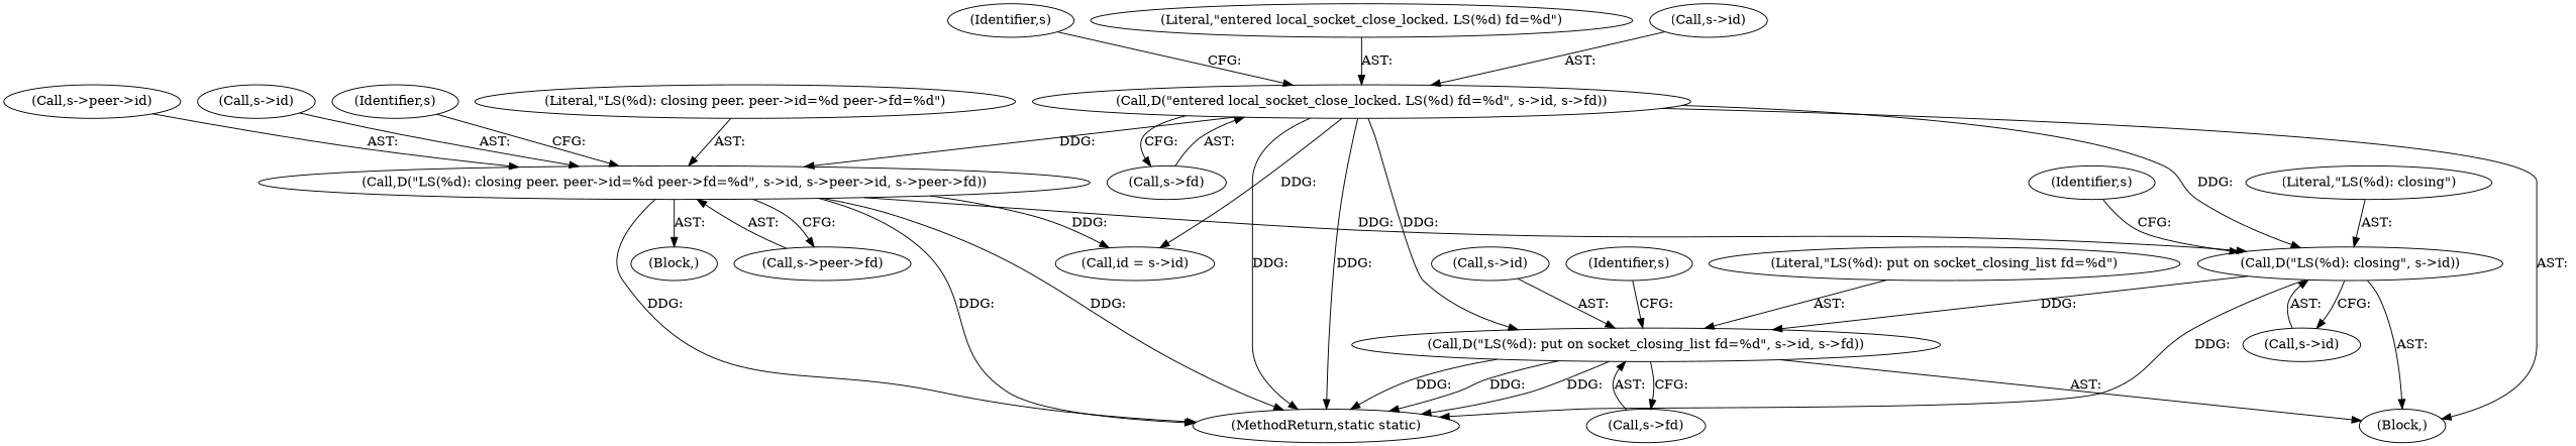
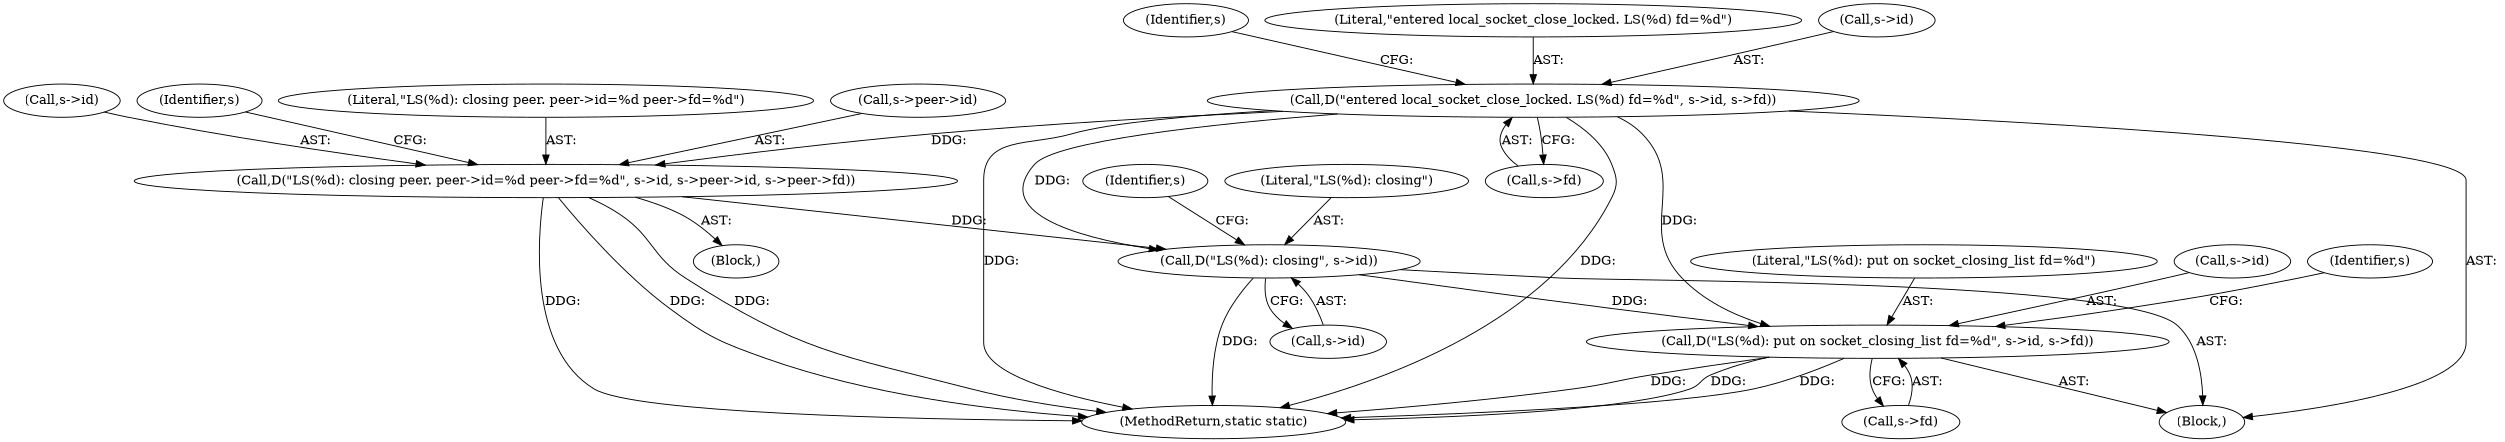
  digraph {
    n1 [label="(Call,D(\"LS(%d): closing\", s->id))"]
    n2 [label="(Call,D(\"LS(%d): put on socket_closing_list fd=%d\", s->id, s->fd))"]
    n3 [label="(Block,)"]
    n4 [label="(MethodReturn,static static)"]
    n5 [label="(Call,s->id)"]
    n6 [label="(Call,s->fd)"]
    n7 [label="(Call,D(\"entered local_socket_close_locked. LS(%d) fd=%d\", s->id, s->fd))"]
    n8 [label="(Call,D(\"LS(%d): closing peer. peer->id=%d peer->fd=%d\", s->id, s->peer->id, s->peer->fd))"]
    n9 [label="(Call,s->fd)"]
-   n10 [label="(Call,id = s->id)"]
    n11 [label="(Block,)"]
-   n12 [label="(Call,s->peer->fd)"]
    n13 [label="(Literal,\"LS(%d): closing peer. peer->id=%d peer->fd=%d\")"]
    n14 [label="(Identifier,s)"]
    n15 [label="(Identifier,s)"]
    n16 [label="(Call,s->peer->id)"]
    n17 [label="(Literal,\"LS(%d): put on socket_closing_list fd=%d\")"]
    n18 [label="(Identifier,s)"]
    n19 [label="(Literal,\"entered local_socket_close_locked. LS(%d) fd=%d\")"]
    n20 [label="(Call,s->id)"]
    n21 [label="(Literal,\"LS(%d): closing\")"]
    n22 [label="(Call,s->id)"]
    n23 [label="(Identifier,s)"]
    n24 [label="(Call,s->id)"]
    n1 -> n2 [label="DDG: "]
    n1 -> n3 [label="AST: "]
    n1 -> n4 [label="DDG: "]
    n1 -> n5 [label="CFG: "]
    n2 -> n3 [label="AST: "]
    n2 -> n4 [label="DDG: "]
    n2 -> n4 [label="DDG: "]
    n2 -> n4 [label="DDG: "]
    n2 -> n6 [label="CFG: "]
    n5 -> n1 [label="AST: "]
    n6 -> n2 [label="AST: "]
    n7 -> n1 [label="DDG: "]
    n7 -> n2 [label="DDG: "]
    n7 -> n3 [label="AST: "]
    n7 -> n4 [label="DDG: "]
    n7 -> n4 [label="DDG: "]
    n7 -> n8 [label="DDG: "]
    n7 -> n9 [label="CFG: "]
-   n7 -> n10 [label="DDG: "]
    n8 -> n1 [label="DDG: "]
    n8 -> n4 [label="DDG: "]
    n8 -> n4 [label="DDG: "]
    n8 -> n4 [label="DDG: "]
-   n8 -> n10 [label="DDG: "]
    n8 -> n11 [label="AST: "]
-   n8 -> n12 [label="CFG: "]
    n9 -> n7 [label="AST: "]
-   n12 -> n8 [label="AST: "]
    n13 -> n8 [label="AST: "]
    n14 -> n2 [label="CFG: "]
    n15 -> n1 [label="CFG: "]
    n16 -> n8 [label="AST: "]
    n17 -> n2 [label="AST: "]
    n18 -> n7 [label="CFG: "]
    n19 -> n7 [label="AST: "]
    n20 -> n2 [label="AST: "]
    n21 -> n1 [label="AST: "]
    n22 -> n8 [label="AST: "]
    n23 -> n8 [label="CFG: "]
    n24 -> n7 [label="AST: "]
  }
